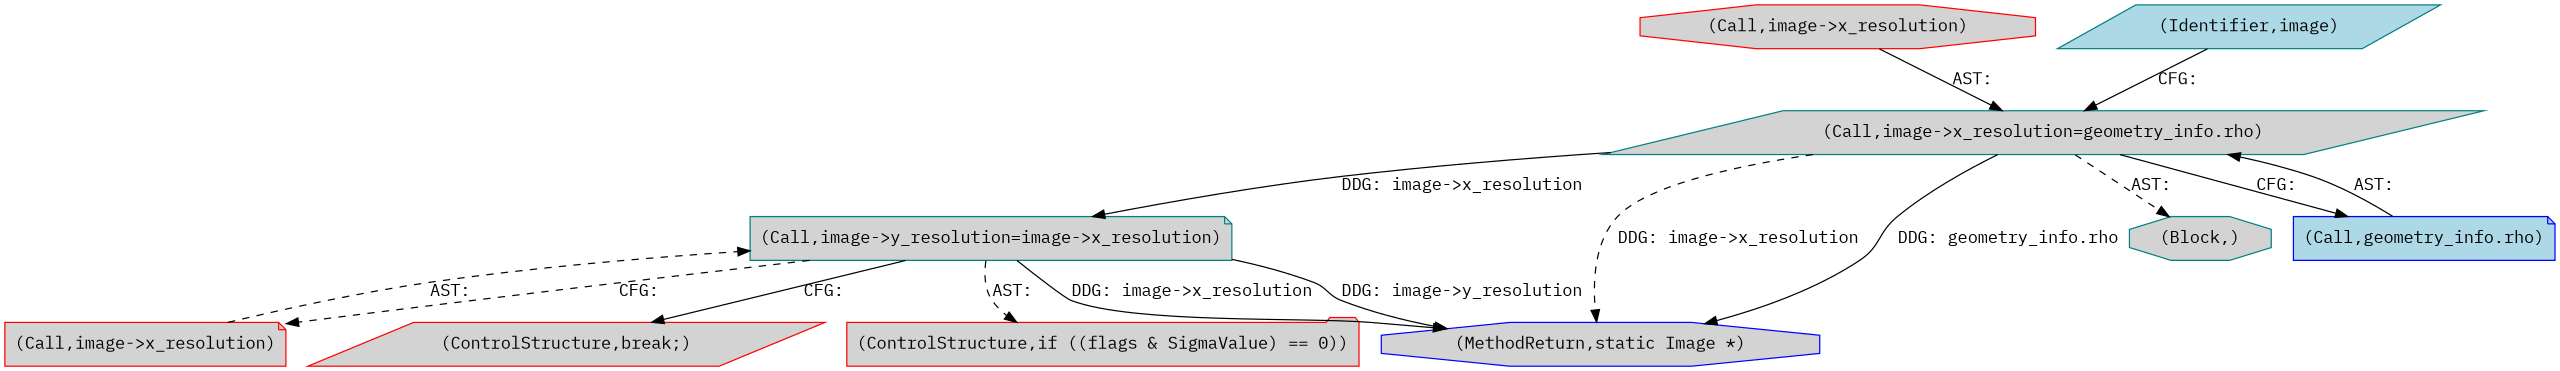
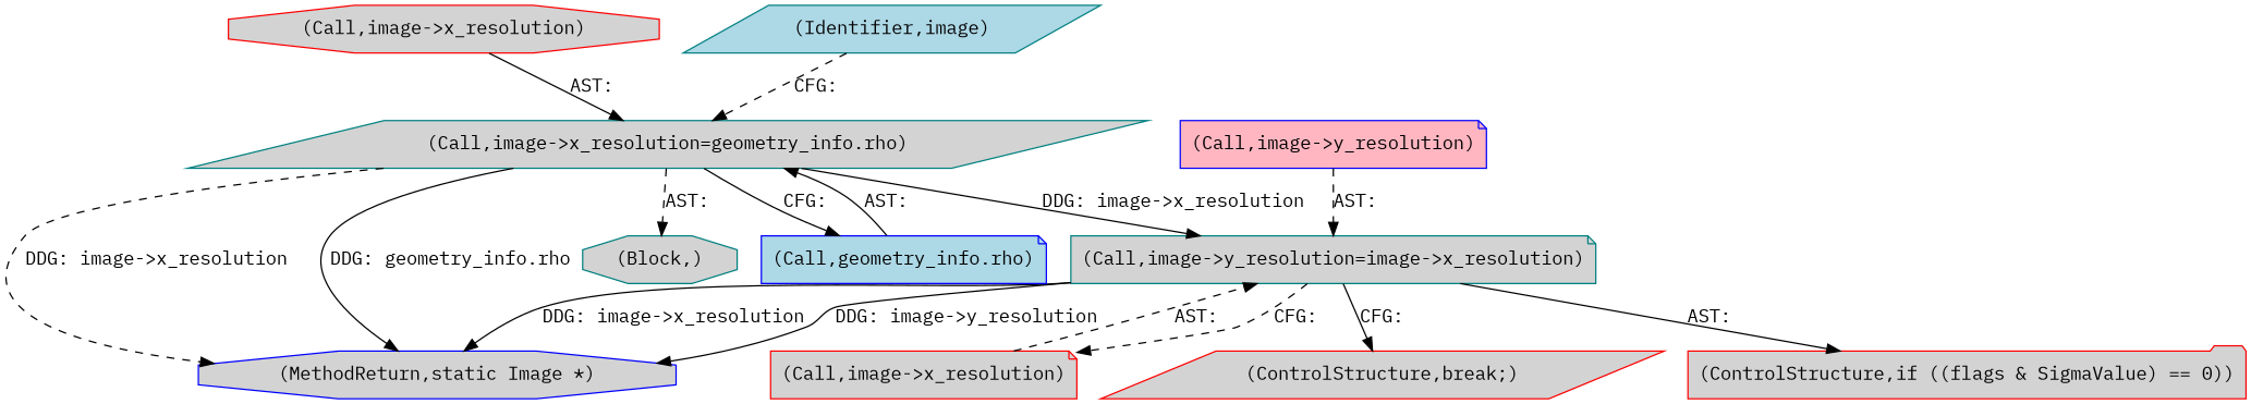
  digraph {
    fontname="IBM Plex Mono"
    node [color=teal fillcolor=lightgrey fontname="IBM Plex Mono" shape=note style=filled]
    edge [fontname="IBM Plex Mono" style=solid]
    n1 [label="(Call,image->y_resolution=image->x_resolution)"]
    n2 [color=red label="(ControlStructure,if ((flags & SigmaValue) == 0))" shape=folder]
    n3 [color=red label="(Call,image->x_resolution)"]
    n4 [color=blue label="(MethodReturn,static Image *)" shape=octagon]
    n5 [color=red label="(ControlStructure,break;)" shape=parallelogram]
    n6 [label="(Call,image->x_resolution=geometry_info.rho)" shape=parallelogram]
    n7 [label="(Block,)" shape=octagon]
    n8 [color=blue fillcolor=lightblue label="(Call,geometry_info.rho)"]
    n9 [color=red label="(Call,image->x_resolution)" shape=octagon]
+   n10 [color=blue fillcolor=lightpink label="(Call,image->y_resolution)"]
    n11 [fillcolor=lightblue label="(Identifier,image)" shape=parallelogram]
-   n1 -> n2 [label="AST: " style=dashed]
+   n1 -> n2 [label="AST: "]
    n1 -> n3 [label="CFG: " style=dashed]
    n1 -> n4 [label="DDG: image->x_resolution"]
    n1 -> n4 [label="DDG: image->y_resolution"]
    n1 -> n5 [label="CFG: "]
    n3 -> n1 [label="AST: " style=dashed]
    n6 -> n1 [label="DDG: image->x_resolution"]
    n6 -> n4 [label="DDG: image->x_resolution" style=dashed]
    n6 -> n4 [label="DDG: geometry_info.rho"]
    n6 -> n7 [label="AST: " style=dashed]
    n6 -> n8 [label="CFG: "]
    n8 -> n6 [label="AST: "]
    n9 -> n6 [label="AST: "]
-   n11 -> n6 [label="CFG: "]
+   n10 -> n1 [label="AST: " style=dashed]
+   n11 -> n6 [label="CFG: " style=dashed]
  }
